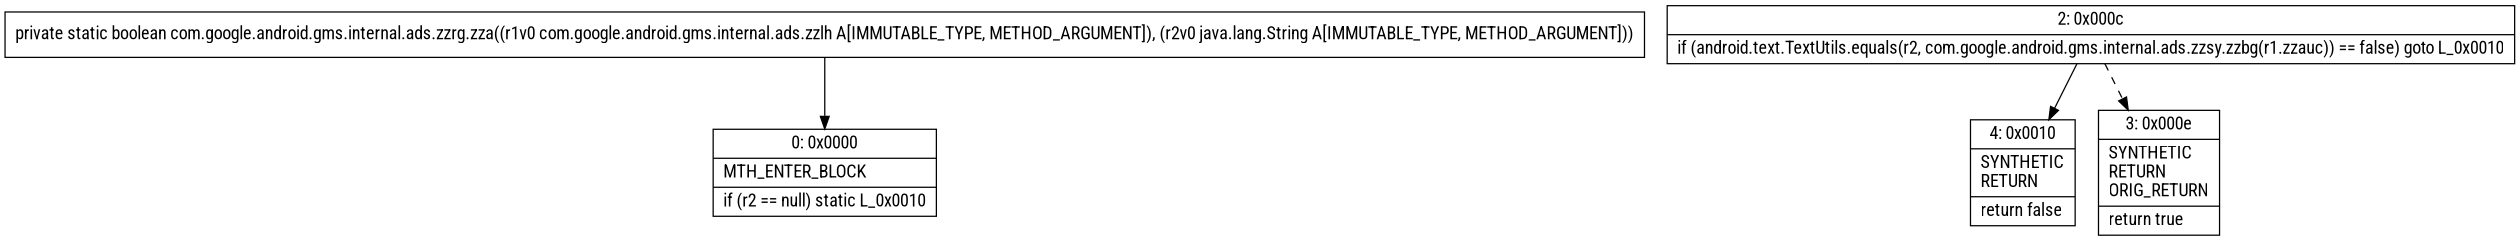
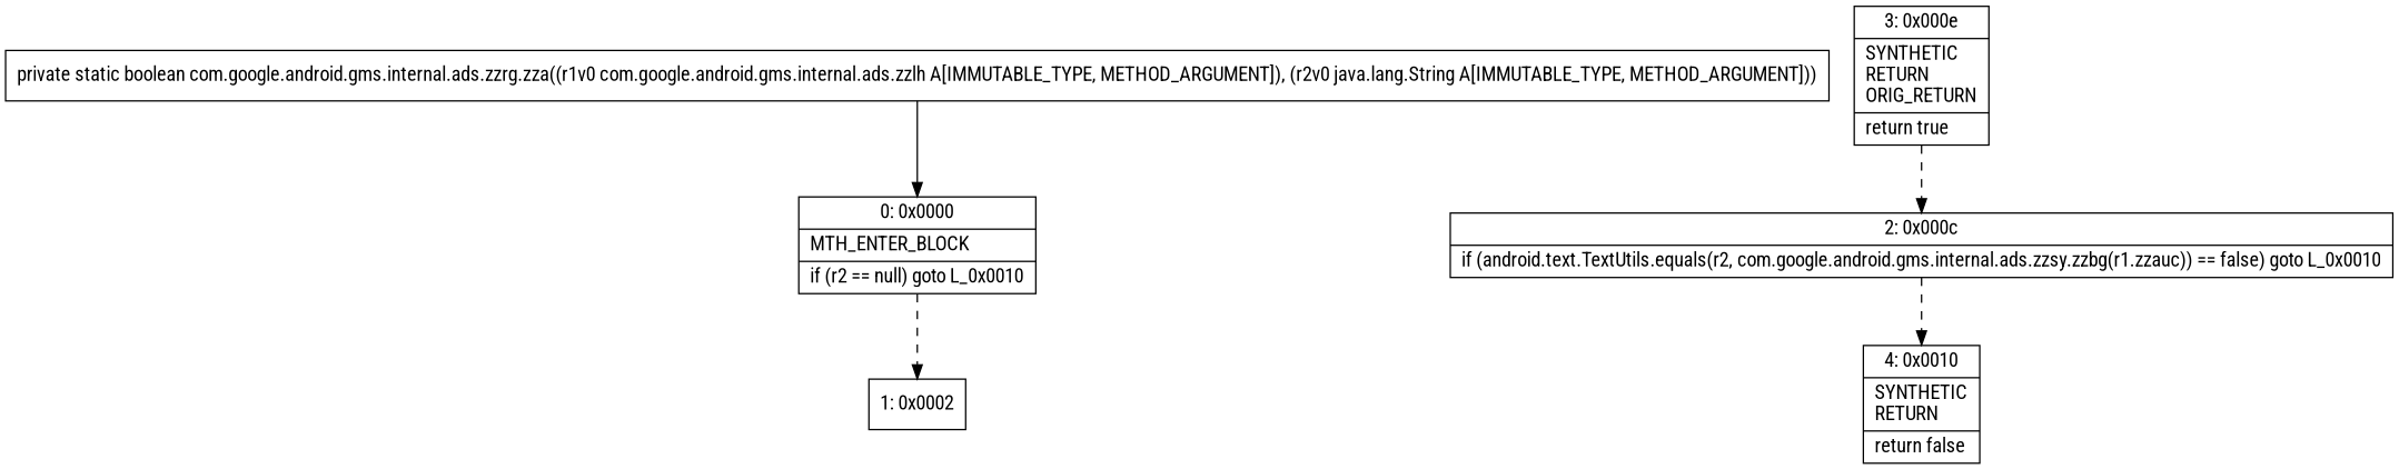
  digraph {
    fontname="Roboto Condensed"
    node [fontname="Roboto Condensed" shape=record]
    edge [fontname="Roboto Condensed"]
-   n1 [label="{0\:\ 0x0000|MTH_ENTER_BLOCK\l|if (r2 == null) static L_0x0010\l}"]
+   n1 [label="{0\:\ 0x0000|MTH_ENTER_BLOCK\l|if (r2 == null) goto L_0x0010\l}"]
+   n2 [label="{1\:\ 0x0002}"]
    n3 [label="{4\:\ 0x0010|SYNTHETIC\lRETURN\l|return false\l}"]
    n4 [label="{2\:\ 0x000c|if (android.text.TextUtils.equals(r2, com.google.android.gms.internal.ads.zzsy.zzbg(r1.zzauc)) == false) goto L_0x0010\l}"]
    n5 [label="{3\:\ 0x000e|SYNTHETIC\lRETURN\lORIG_RETURN\l|return true\l}"]
    n6 [label="{private static boolean com.google.android.gms.internal.ads.zzrg.zza((r1v0 com.google.android.gms.internal.ads.zzlh A[IMMUTABLE_TYPE, METHOD_ARGUMENT]), (r2v0 java.lang.String A[IMMUTABLE_TYPE, METHOD_ARGUMENT])) }"]
-   n4 -> n3
-   n4 -> n5 [style=dashed]
+   n1 -> n2 [style=dashed]
+   n4 -> n3 [style=dashed]
+   n5 -> n4 [style=dashed]
    n6 -> n1
  }
